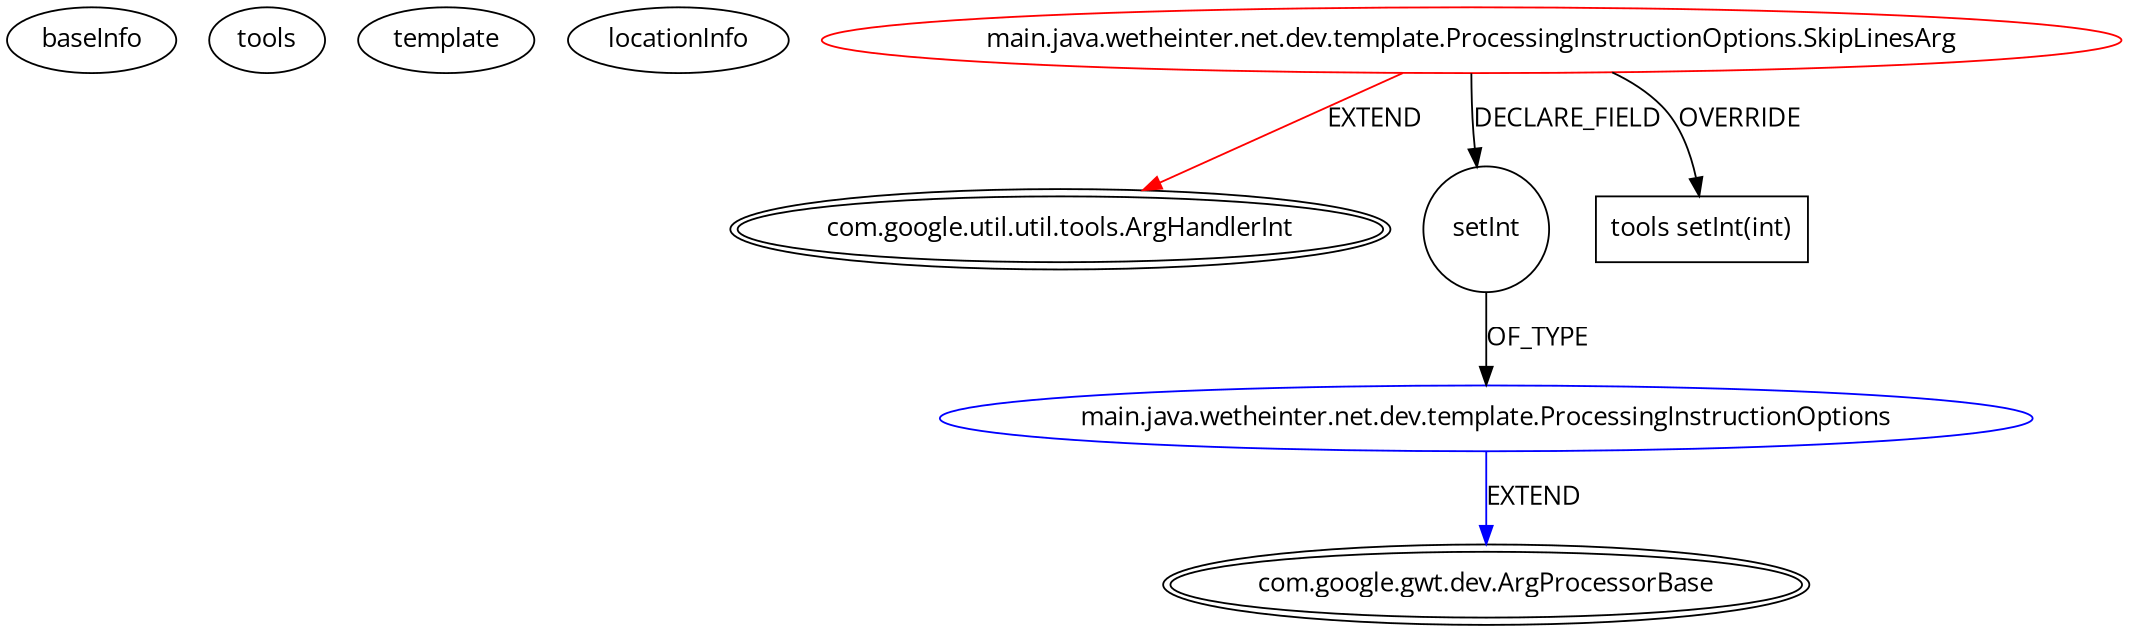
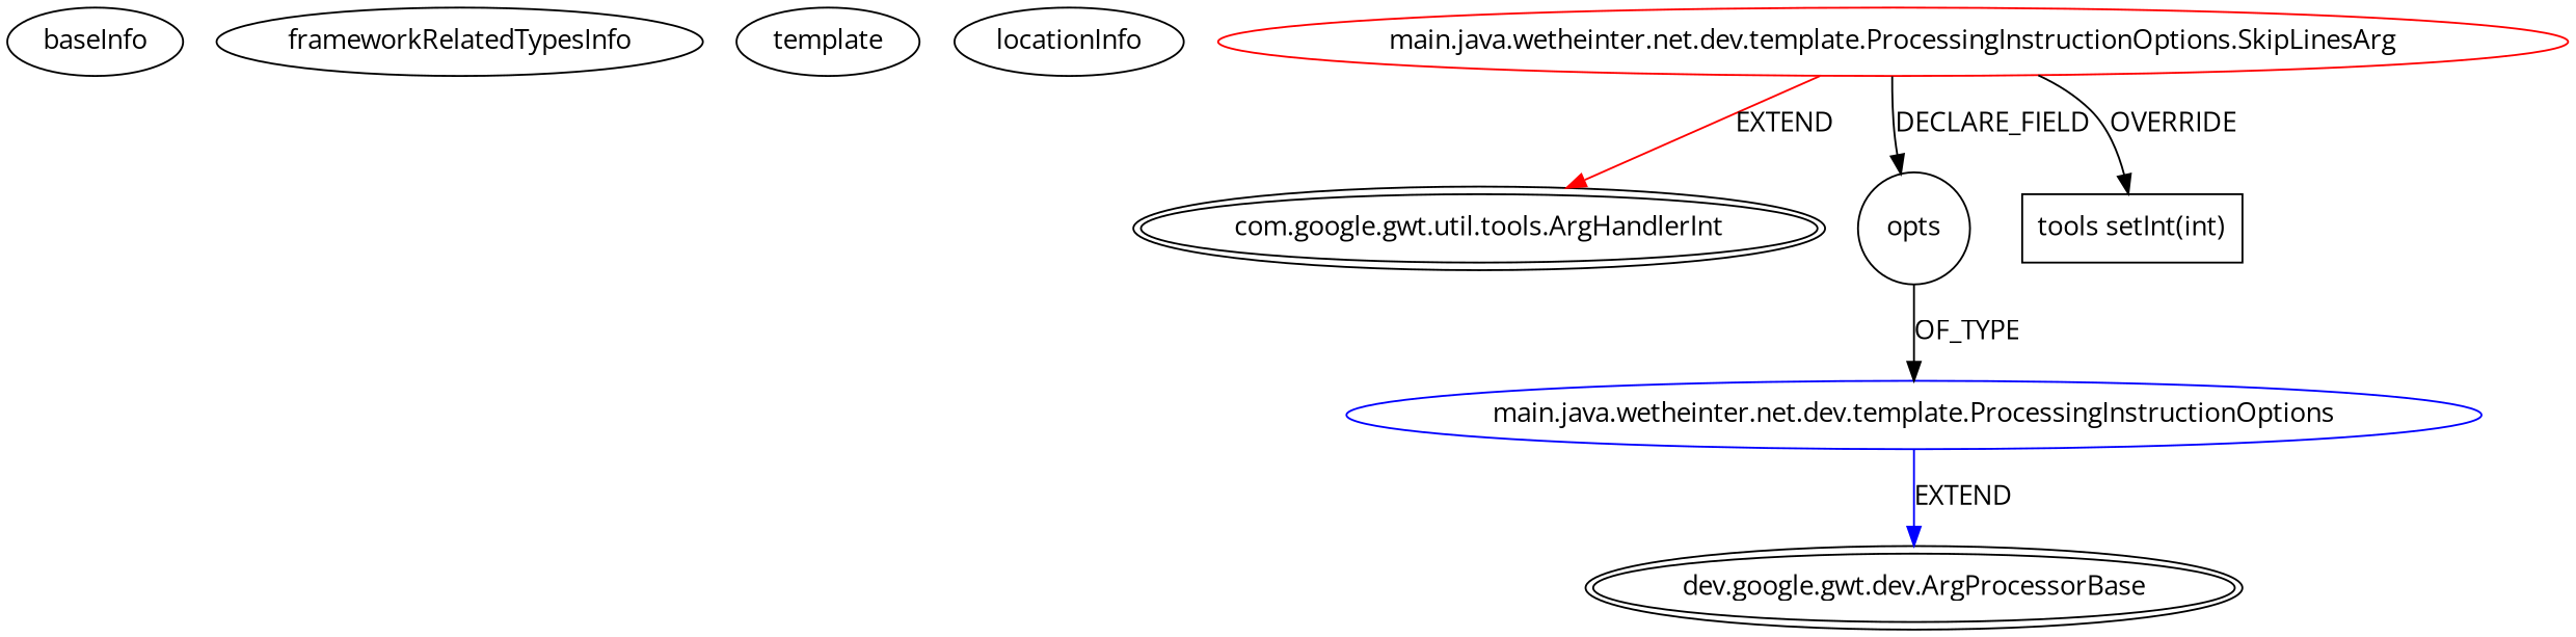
  digraph {
    fontname="Open Sans"
    node [fontname="Open Sans"]
    edge [fontname="Open Sans"]
    baseInfo [category=extension_graph graphId=480 isAnonymous=false possibleRelation=true]
-   frameworkRelatedTypesInfo [0="com.google.gwt.util.tools.ArgHandlerInt" label=tools]
+   frameworkRelatedTypesInfo [0="com.google.gwt.util.tools.ArgHandlerInt"]
    n3 [0="480~FIELD_DECLARATION-~com.google.gwt.util.tools.ArgHandlerInt ~com.google.gwt.dev.ArgProcessorBase ~false~false" label=template]
    locationInfo [contextSignature=SkipLinesArg filePath="/WeTheInternet-xapi-template/xapi-template-master/src/main/java/wetheinter/net/dev/template/ProcessingInstructionOptions.java" graphId=480 projectName="WeTheInternet-xapi-template"]
    n5 [color=red isFrameworkType=false label="main.java.wetheinter.net.dev.template.ProcessingInstructionOptions.SkipLinesArg" vertexType=ROOT_CLIENT_CLASS_DECLARATION]
-   n6 [isFrameworkType=true label="com.google.util.util.tools.ArgHandlerInt" peripheries=2 vertexType=FRAMEWORK_CLASS_TYPE]
-   n7 [isFrameworkType=false label=setInt shape=circle vertexType=FIELD_DECLARATION]
+   n6 [isFrameworkType=true label="com.google.gwt.util.tools.ArgHandlerInt" peripheries=2 vertexType=FRAMEWORK_CLASS_TYPE]
+   n7 [isFrameworkType=false label=opts shape=circle vertexType=FIELD_DECLARATION]
    n8 [isFrameworkType=false label="tools setInt(int)" shape=box vertexType=OVERRIDING_METHOD_DECLARATION]
    n9 [color=blue isFrameworkType=false label="main.java.wetheinter.net.dev.template.ProcessingInstructionOptions" vertexType=REFERENCE_CLIENT_CLASS_DECLARATION]
-   n10 [isFrameworkType=true label="com.google.gwt.dev.ArgProcessorBase" peripheries=2 vertexType=FRAMEWORK_CLASS_TYPE]
+   n10 [isFrameworkType=true label="dev.google.gwt.dev.ArgProcessorBase" peripheries=2 vertexType=FRAMEWORK_CLASS_TYPE]
    n5 -> n6 [color=red label=EXTEND]
    n5 -> n7 [label=DECLARE_FIELD]
    n5 -> n8 [label=OVERRIDE]
    n7 -> n9 [label=OF_TYPE]
    n9 -> n10 [color=blue label=EXTEND]
  }
